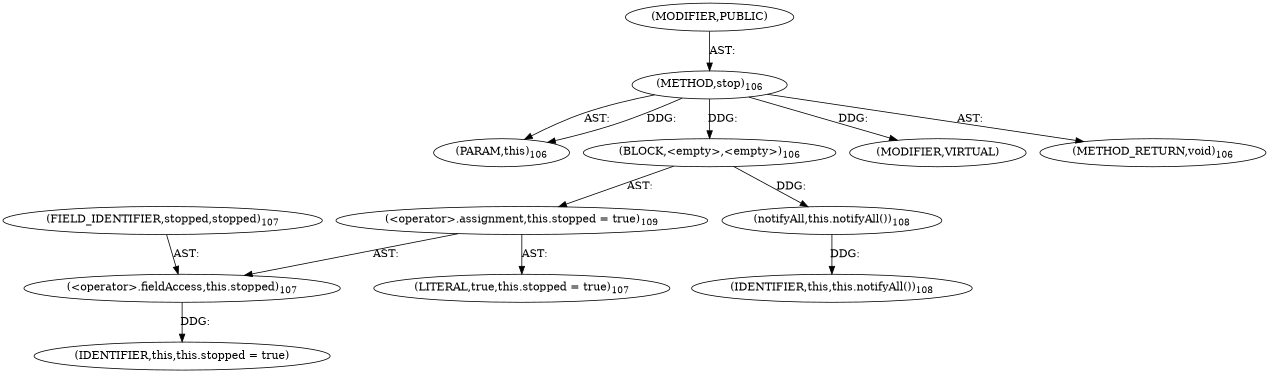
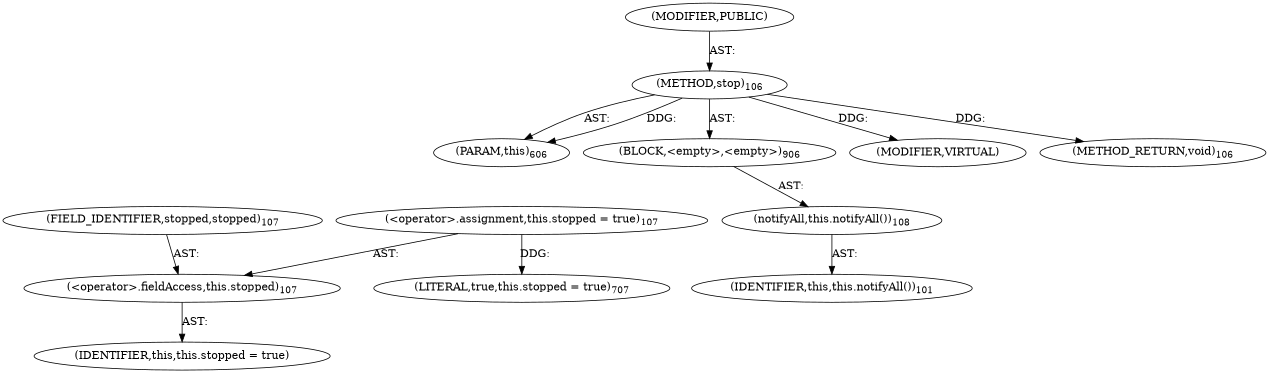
  digraph {
    n1 [label=<(METHOD,stop)<SUB>106</SUB>>]
-   n2 [label=<(PARAM,this)<SUB>106</SUB>>]
-   n3 [label=<(BLOCK,&lt;empty&gt;,&lt;empty&gt;)<SUB>106</SUB>>]
+   n2 [label=<(PARAM,this)<SUB>606</SUB>>]
+   n3 [label=<(BLOCK,&lt;empty&gt;,&lt;empty&gt;)<SUB>906</SUB>>]
    n4 [label=<(MODIFIER,VIRTUAL)>]
    n5 [label=<(METHOD_RETURN,void)<SUB>106</SUB>>]
-   n6 [label=<(&lt;operator&gt;.assignment,this.stopped = true)<SUB>109</SUB>>]
+   n6 [label=<(&lt;operator&gt;.assignment,this.stopped = true)<SUB>107</SUB>>]
    n7 [label=<(notifyAll,this.notifyAll())<SUB>108</SUB>>]
    n8 [label=<(MODIFIER,PUBLIC)>]
    n9 [label=<(&lt;operator&gt;.fieldAccess,this.stopped)<SUB>107</SUB>>]
-   n10 [label=<(LITERAL,true,this.stopped = true)<SUB>107</SUB>>]
-   n11 [label=<(IDENTIFIER,this,this.notifyAll())<SUB>108</SUB>>]
+   n10 [label=<(LITERAL,true,this.stopped = true)<SUB>707</SUB>>]
+   n11 [label=<(IDENTIFIER,this,this.notifyAll())<SUB>101</SUB>>]
    n12 [label=<(IDENTIFIER,this,this.stopped = true)>]
    n13 [label=<(FIELD_IDENTIFIER,stopped,stopped)<SUB>107</SUB>>]
    n1 -> n2 [label="AST: "]
    n1 -> n2 [label="DDG: "]
-   n1 -> n3 [label="DDG: "]
+   n1 -> n3 [label="AST: "]
    n1 -> n4 [label="DDG: "]
-   n1 -> n5 [label="AST: "]
-   n3 -> n6 [label="AST: "]
-   n3 -> n7 [label="DDG: "]
+   n1 -> n5 [label="DDG: "]
+   n3 -> n7 [label="AST: "]
    n6 -> n9 [label="AST: "]
-   n6 -> n10 [label="AST: "]
-   n7 -> n11 [label="DDG: "]
+   n6 -> n10 [label="DDG: "]
+   n7 -> n11 [label="AST: "]
    n8 -> n1 [label="AST: "]
-   n9 -> n12 [label="DDG: "]
+   n9 -> n12 [label="AST: "]
    n13 -> n9 [label="AST: "]
  }
